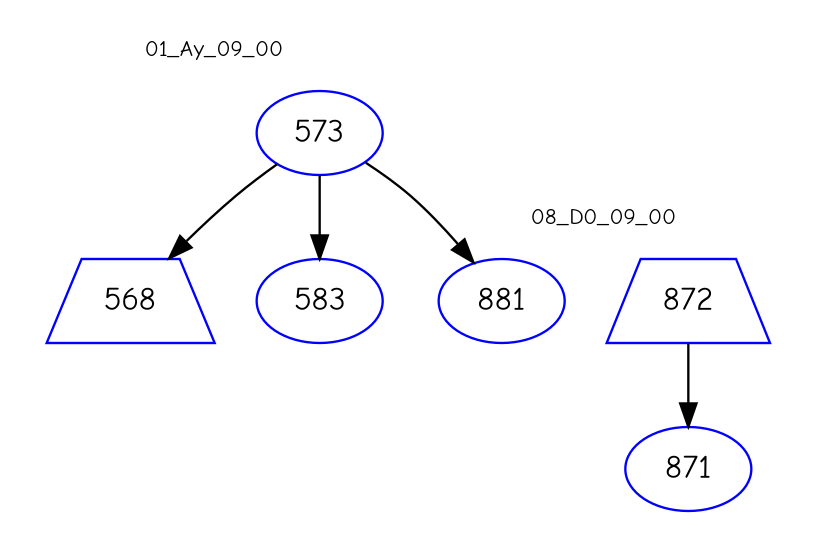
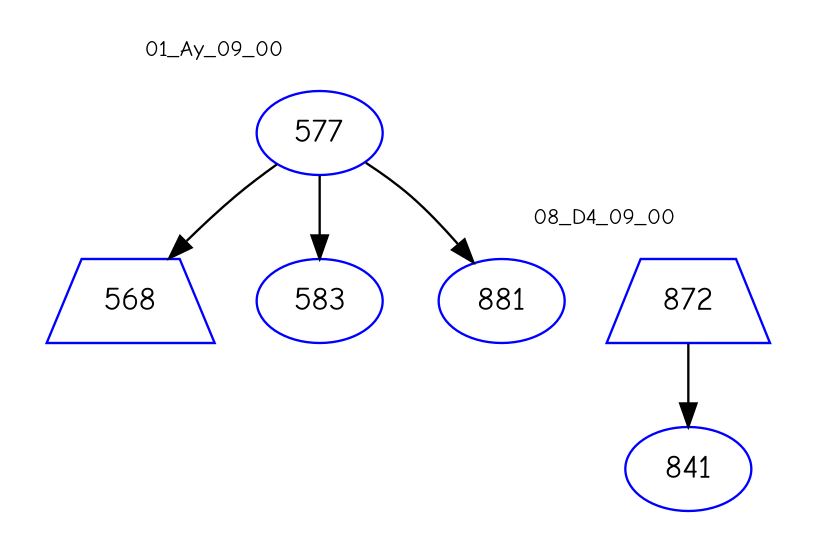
  digraph {
    fontname="Comic Neue"
    node [color=blue fontname="Comic Neue" shape=ellipse]
    edge [color=black fontname="Comic Neue"]
-   n1 [label=573]
+   n1 [label=577]
    n2 [label=568 shape=trapezium]
    n3 [label=583]
    n4 [label=872 shape=trapezium]
-   n5 [label=871]
+   n5 [label=841]
    n6 [label=881]
    subgraph cluster_1 {
      color=white
      fontsize=10
      label="01_Ay_09_00"
      n1
      n2
      n3
    }
    subgraph cluster_2 {
      color=white
      fontsize=10
-     label="08_D0_09_00"
+     label="08_D4_09_00"
      n4
      n5
      n6
    }
    n1 -> n2
    n1 -> n3
    n1 -> n6
    n4 -> n5
  }
